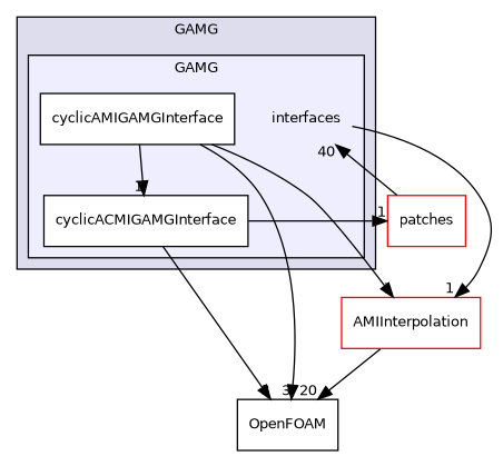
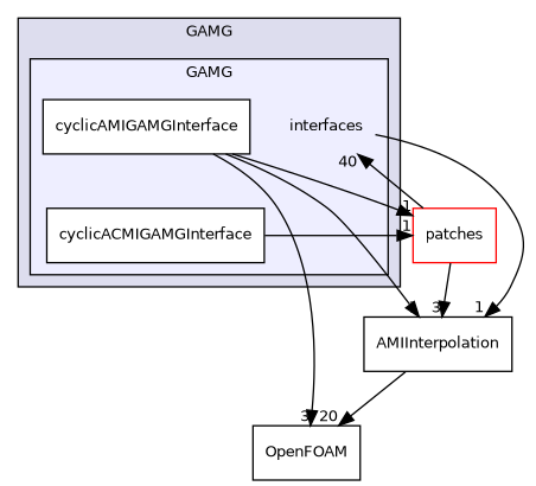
  digraph {
    compound=true
    node [fontname=Helvetica fontsize=10 shape=box color=black]
    edge [headlabel=1 labeldistance=1.5 labelfontname=Helvetica labelfontsize=10]
    n1 [label=interfaces shape=plaintext color=""]
    n2 [fillcolor=white label=cyclicACMIGAMGInterface style=filled]
    n3 [fillcolor=white label=cyclicAMIGAMGInterface style=filled]
-   n4 [color=red label=AMIInterpolation]
+   n4 [label=AMIInterpolation]
    n5 [color=red label=patches]
    n6 [label=OpenFOAM]
    subgraph cluster_1 {
      bgcolor="#ddddee"
      fontname=Helvetica
      fontsize=10
      label=GAMG
      pencolor=black
      subgraph cluster_2 {
        bgcolor="#eeeeff"
        fontname=Helvetica
        fontsize=10
        label=GAMG
        pencolor=black
        n1
        n2
        n3
      }
    }
    n1 -> n4
    n2 -> n5
-   n2 -> n6 [headlabel=3]
    n3 -> n4
-   n3 -> n2
+   n3 -> n5
    n3 -> n6 [headlabel=3]
    n4 -> n6 [headlabel=20]
    n5 -> n1 [headlabel=40]
+   n5 -> n4 [headlabel=3]
  }
